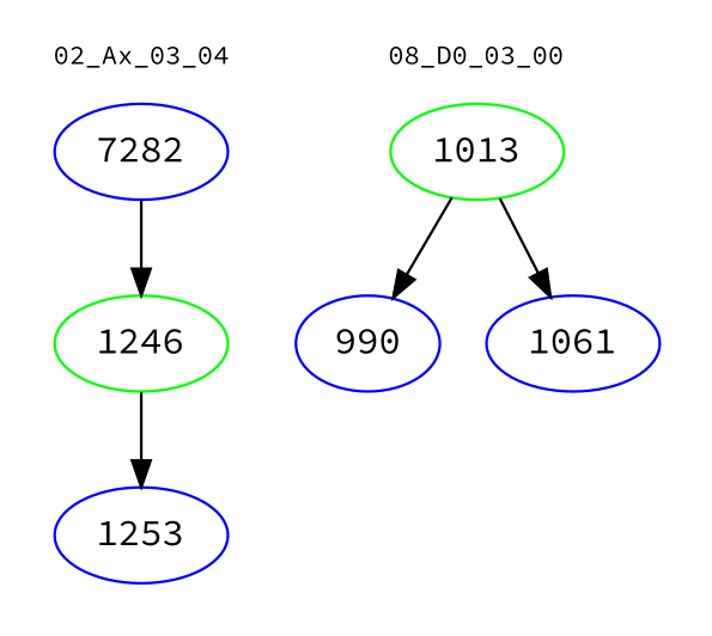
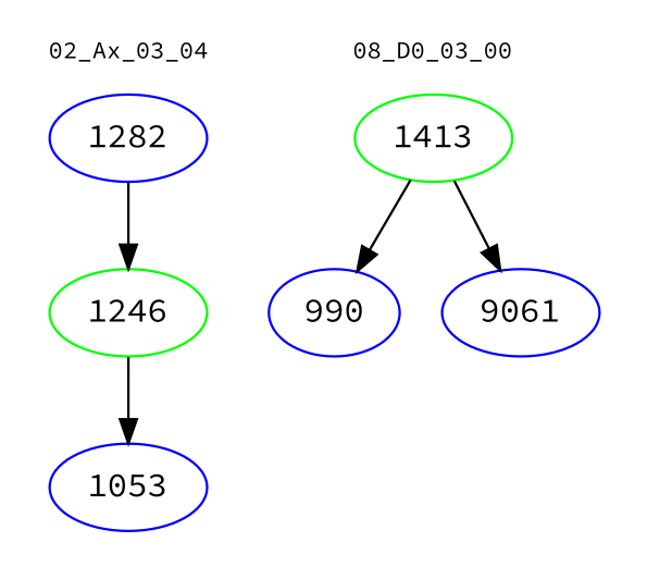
  digraph {
    fontname="Source Code Pro"
    node [color=blue fontname="Source Code Pro"]
    edge [color=black fontname="Source Code Pro"]
    n1 [color=green label=1246]
-   n2 [label=1253]
-   n3 [label=7282]
-   n4 [color=green label=1013]
+   n2 [label=1053]
+   n3 [label=1282]
+   n4 [color=green label=1413]
    n5 [label=990]
-   n6 [label=1061]
+   n6 [label=9061]
    subgraph cluster_1 {
      color=white
      fontsize=10
      label="02_Ax_03_04"
      n1
      n2
      n3
    }
    subgraph cluster_2 {
      color=white
      fontsize=10
      label="08_D0_03_00"
      n4
      n5
      n6
    }
    n1 -> n2
    n3 -> n1
    n4 -> n5
    n4 -> n6
  }
